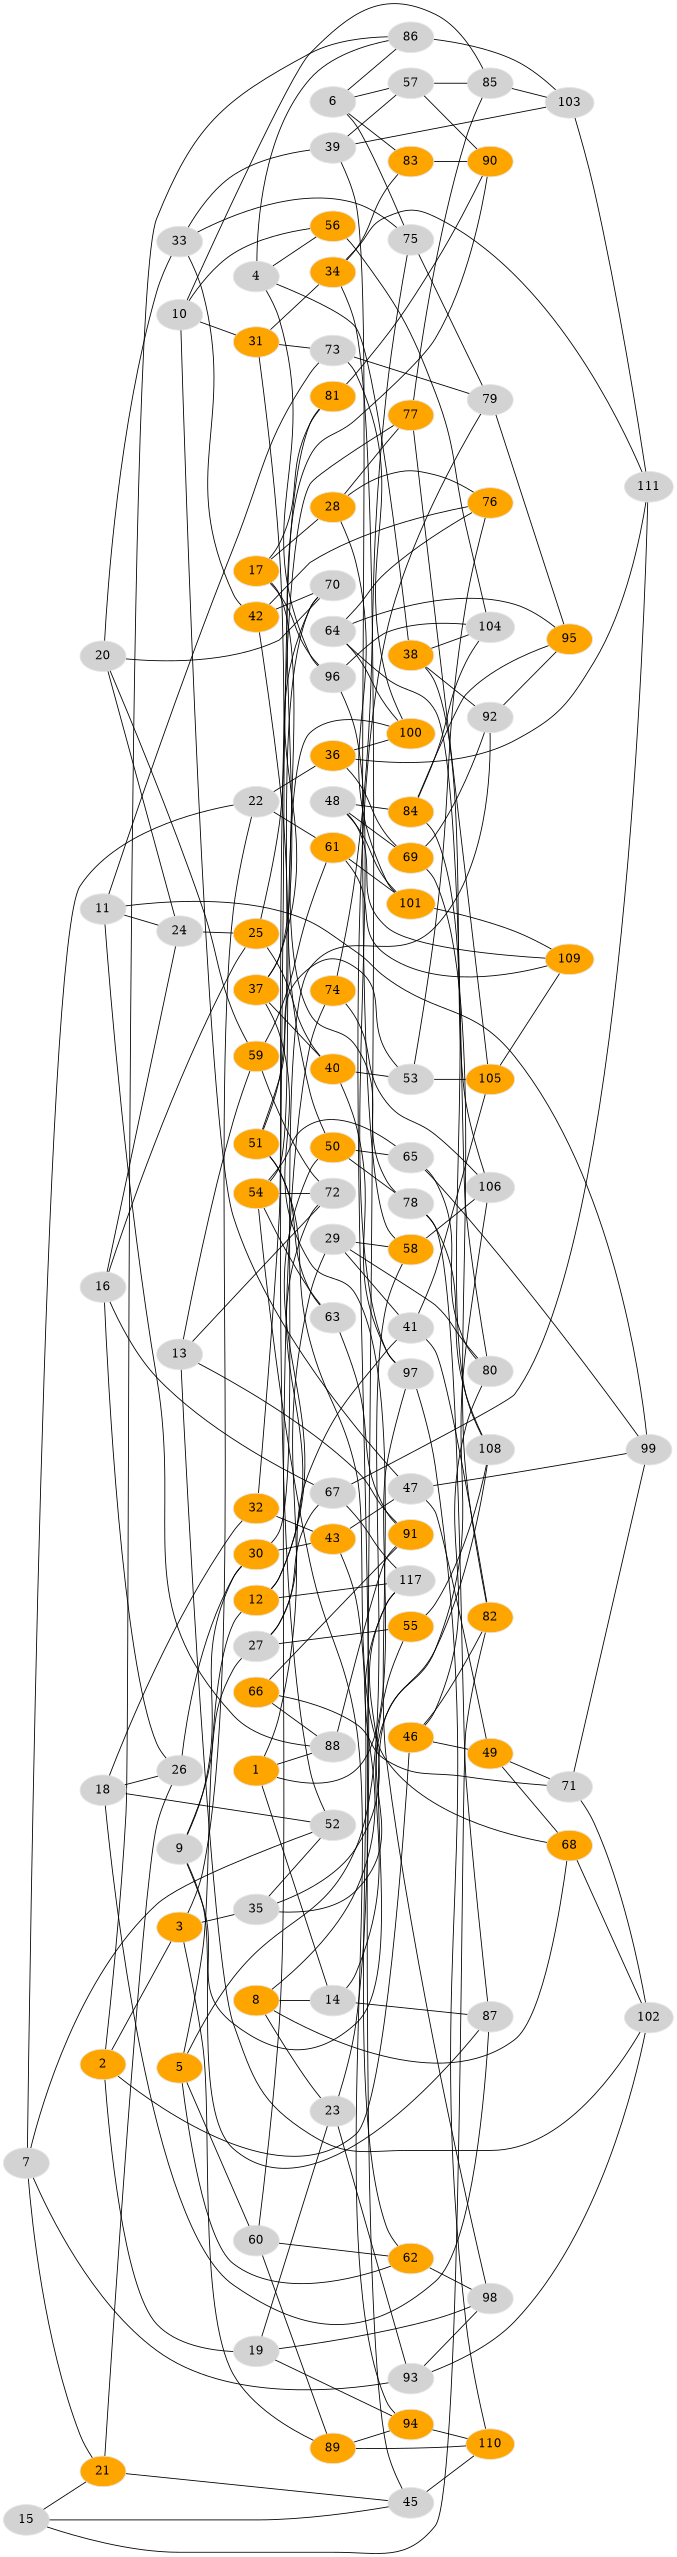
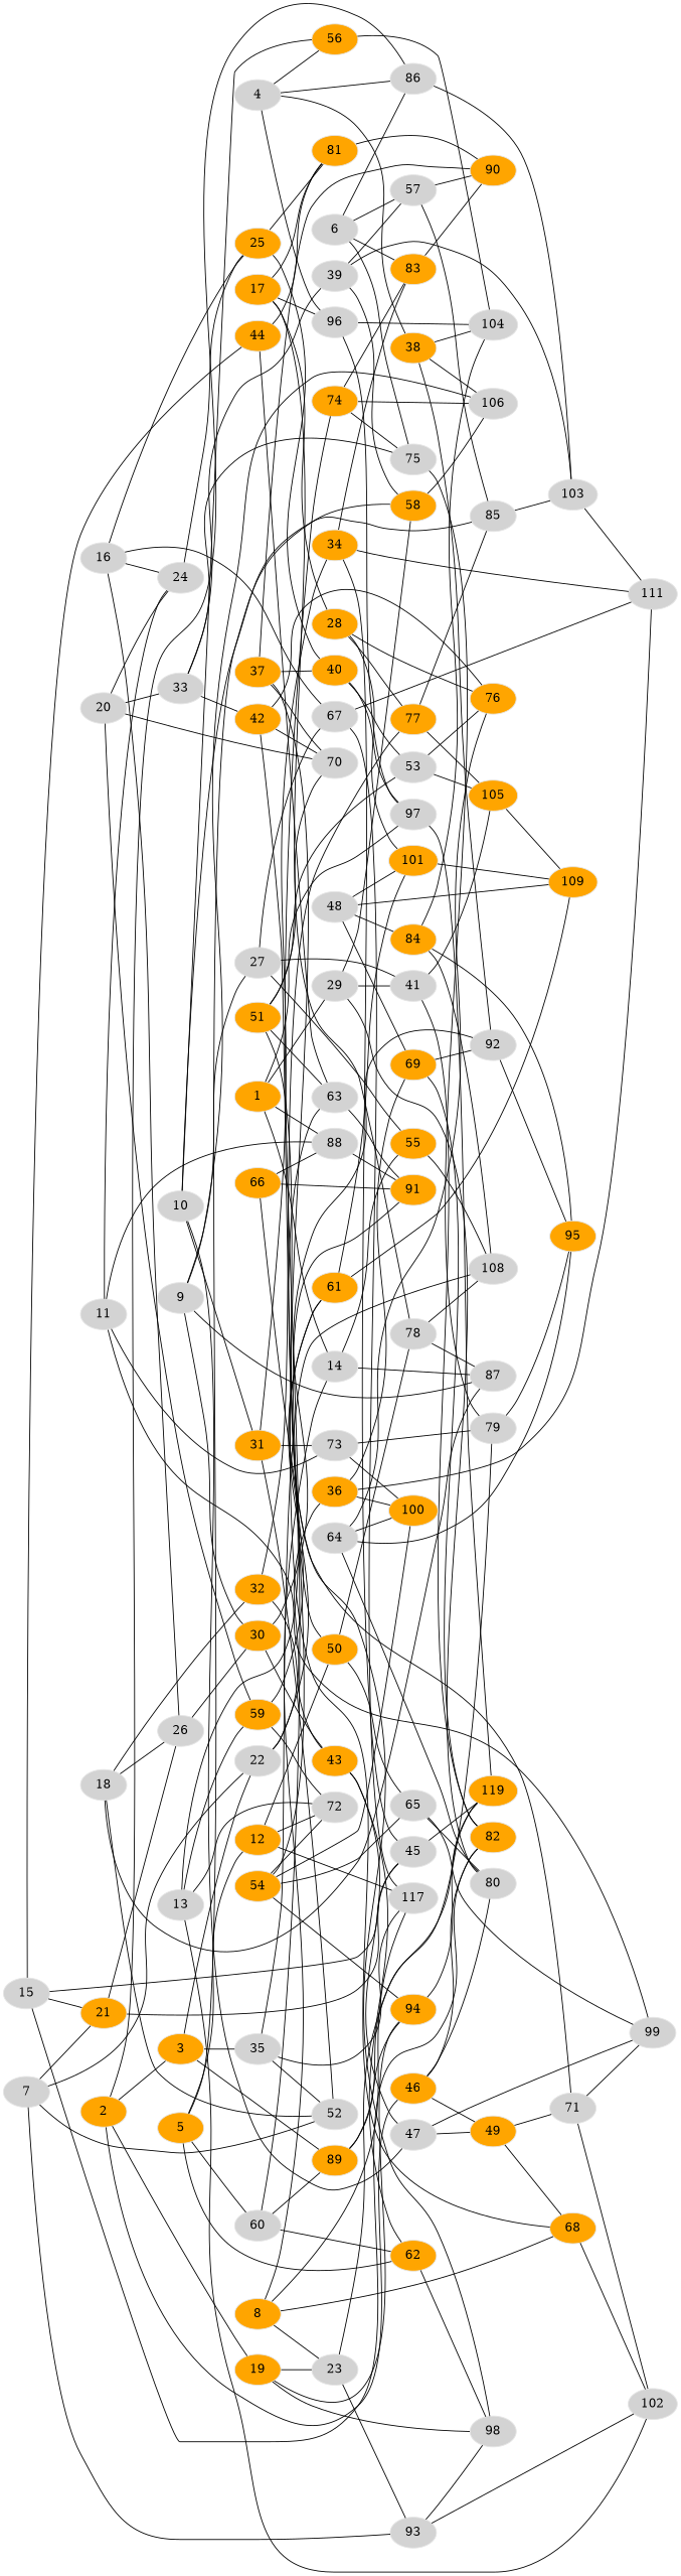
  graph {
    rankdir=LR
    node [color=gray90 fillcolor=lightgrey style=filled]
    1 [fillcolor=orange]
    14
    29
    88
    97
    87
    55 [fillcolor=orange]
    58 [fillcolor=orange]
    41
    80
    91 [fillcolor=orange]
-   110 [fillcolor=orange]
+   110 [fillcolor=orange label=119]
    2 [fillcolor=orange]
    3 [fillcolor=orange]
-   19
+   19 [fillcolor=orange]
    46 [fillcolor=orange]
    86
    22
    35
    89 [fillcolor=orange]
    23
    94 [fillcolor=orange]
    98
    82 [fillcolor=orange]
    49 [fillcolor=orange]
    103
    36 [fillcolor=orange]
    61 [fillcolor=orange]
    52
    n30 [label=117]
    108
    4
    38 [fillcolor=orange]
    56 [fillcolor=orange]
    96
    106
    92
    104
    5 [fillcolor=orange]
    12 [fillcolor=orange]
    60
    62 [fillcolor=orange]
    50 [fillcolor=orange]
    72
    74 [fillcolor=orange]
    6
    57
    75
    83 [fillcolor=orange]
    85
    90 [fillcolor=orange]
    79
    7
    21 [fillcolor=orange]
    93
    45
    26
    102
    8 [fillcolor=orange]
    68 [fillcolor=orange]
    9
    27
    30 [fillcolor=orange]
    67
    43 [fillcolor=orange]
    10
    31 [fillcolor=orange]
    47
    73
    34 [fillcolor=orange]
    99
    11
    24
    25 [fillcolor=orange]
    100 [fillcolor=orange]
    78
    65
    13
    59 [fillcolor=orange]
    15
+   44 [fillcolor=orange]
    81 [fillcolor=orange]
    63
    16
    40 [fillcolor=orange]
    111
    17 [fillcolor=orange]
    28 [fillcolor=orange]
    76 [fillcolor=orange]
    77 [fillcolor=orange]
    101 [fillcolor=orange]
    18
    32 [fillcolor=orange]
    20
    33
    70
    39
    42 [fillcolor=orange]
    69 [fillcolor=orange]
    109 [fillcolor=orange]
    95 [fillcolor=orange]
    53
    105 [fillcolor=orange]
    37 [fillcolor=orange]
    71
    48
    84 [fillcolor=orange]
    51 [fillcolor=orange]
    54 [fillcolor=orange]
    64
    66 [fillcolor=orange]
    1 -- 14
    1 -- 29
    1 -- 88
    1 -- 97
    14 -- 87
    14 -- 55
    29 -- 58
    29 -- 41
    29 -- 80
    88 -- 91
    97 -- 110
    55 -- 108
    58 -- 106
    41 -- 82
    41 -- 105
    2 -- 3
    2 -- 19
    2 -- 46
    2 -- 86
    3 -- 22
    3 -- 35
    3 -- 89
    19 -- 23
    19 -- 94
    19 -- 98
    46 -- 80
    46 -- 82
    46 -- 49
    86 -- 103
    22 -- 36
    22 -- 61
    35 -- 52
    35 -- n30
    35 -- 108
    89 -- 110
    89 -- 94
    23 -- 79
    23 -- 93
    94 -- 110
    49 -- 68
    49 -- 71
    103 -- 111
    36 -- 100
    36 -- 111
    36 -- 69
    61 -- 101
    61 -- 109
    4 -- 86
    4 -- 38
    4 -- 56
    4 -- 96
    38 -- 106
    38 -- 92
    38 -- 104
    56 -- 104
    96 -- 97
    96 -- 104
    92 -- 95
    5 -- 58
    5 -- 12
    5 -- 60
    5 -- 62
    12 -- n30
    12 -- 50
    12 -- 72
    60 -- 89
    60 -- 62
    60 -- 74
    62 -- 98
    50 -- 78
    50 -- 65
    74 -- 106
    74 -- 75
+   74 -- 83
    6 -- 86
    6 -- 57
    6 -- 75
    6 -- 83
    57 -- 85
    57 -- 90
    75 -- 79
    83 -- 90
    85 -- 103
    79 -- 95
    7 -- 22
    7 -- 52
    7 -- 21
    7 -- 93
    21 -- 45
    21 -- 26
    93 -- 98
    93 -- 102
    45 -- 110
    26 -- 30
    8 -- 14
    8 -- 23
    8 -- n30
    8 -- 68
    68 -- 102
    9 -- 87
    9 -- 106
    9 -- 27
    9 -- 30
    27 -- 55
    27 -- 41
    27 -- 67
    30 -- 92
    30 -- 43
    67 -- n30
    67 -- 111
    43 -- 62
    43 -- 47
    10 -- 56
    10 -- 85
    10 -- 31
    10 -- 47
    31 -- 52
    31 -- 73
    31 -- 34
    47 -- 49
    47 -- 99
    73 -- 79
    73 -- 100
    34 -- 83
    34 -- 45
    34 -- 111
    11 -- 88
    11 -- 73
    11 -- 99
    11 -- 24
    24 -- 25
    25 -- 81
    25 -- 40
    78 -- 87
    78 -- 108
    65 -- 80
    65 -- 99
    13 -- 91
    13 -- 72
    13 -- 102
    13 -- 59
    59 -- 61
    59 -- 72
    15 -- 82
    15 -- 21
    15 -- 45
+   15 -- 44
+   44 -- 81
+   44 -- 63
    81 -- 90
    63 -- 91
    16 -- 26
    16 -- 67
    16 -- 24
    16 -- 25
    40 -- 97
    40 -- 53
    17 -- 96
    17 -- 78
    17 -- 81
    17 -- 28
    28 -- 76
    28 -- 77
    28 -- 101
    77 -- 85
    77 -- 105
    101 -- 109
    18 -- 87
    18 -- 52
    18 -- 26
    18 -- 32
    32 -- 43
    32 -- 77
    20 -- 24
    20 -- 59
    20 -- 33
    20 -- 70
    33 -- 75
    33 -- 39
    33 -- 42
    39 -- 58
    39 -- 103
    39 -- 57
    42 -- 50
    42 -- 76
    42 -- 70
    69 -- 82
    69 -- 92
    53 -- 76
    53 -- 105
    105 -- 109
    37 -- 98
    37 -- 90
    37 -- 40
    37 -- 70
    71 -- 102
    71 -- 99
    48 -- 101
    48 -- 69
    48 -- 109
    48 -- 84
    84 -- 108
    84 -- 104
    84 -- 95
    51 -- 68
    51 -- 63
    51 -- 70
    51 -- 53
    54 -- 94
    54 -- 72
    54 -- 100
    54 -- 65
    54 -- 63
    64 -- 80
    64 -- 100
    64 -- 76
    64 -- 95
    66 -- 88
    66 -- 91
    66 -- 71
  }
